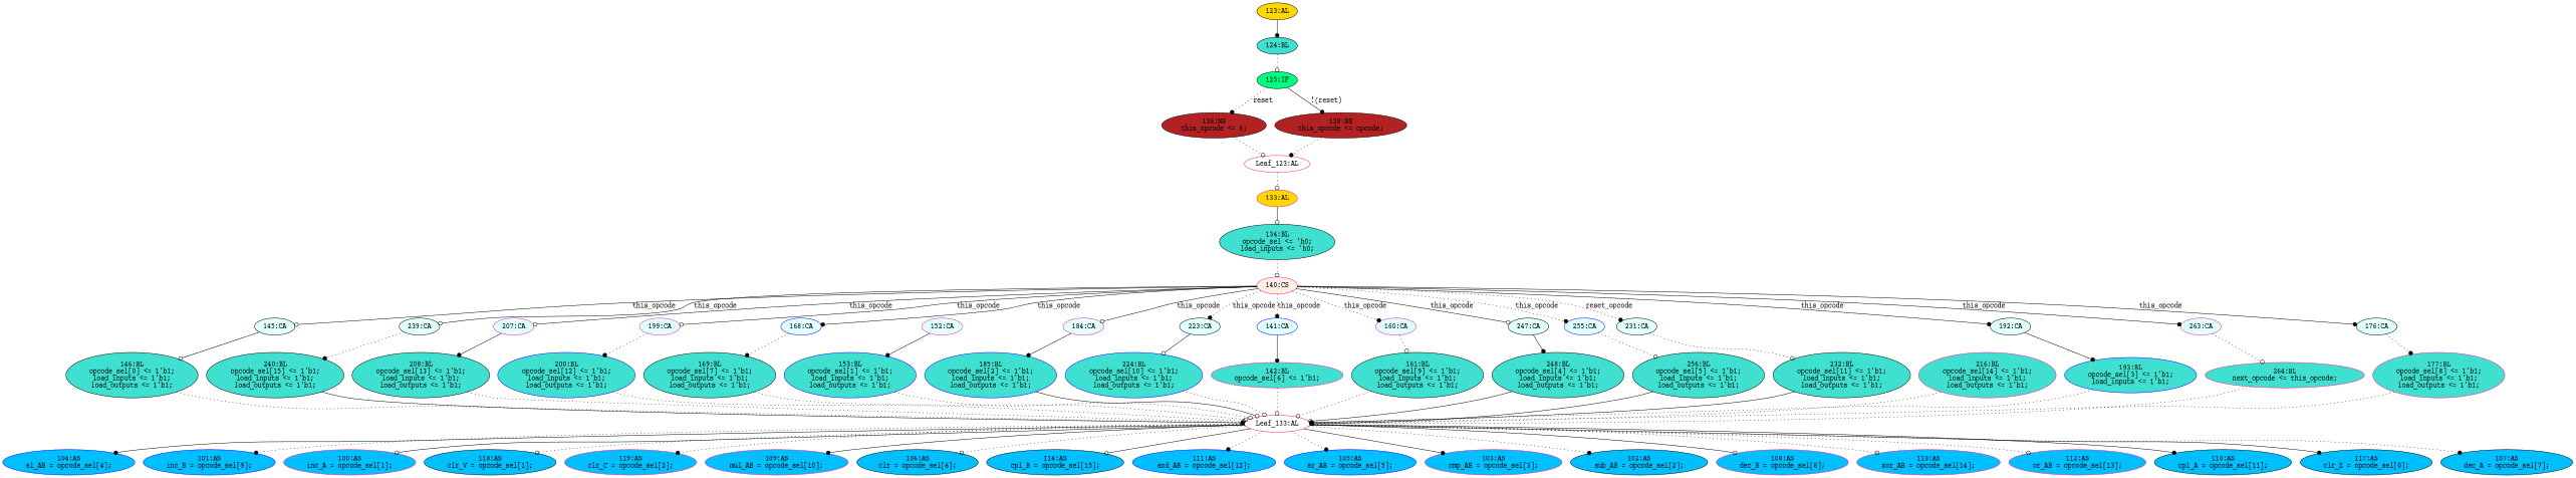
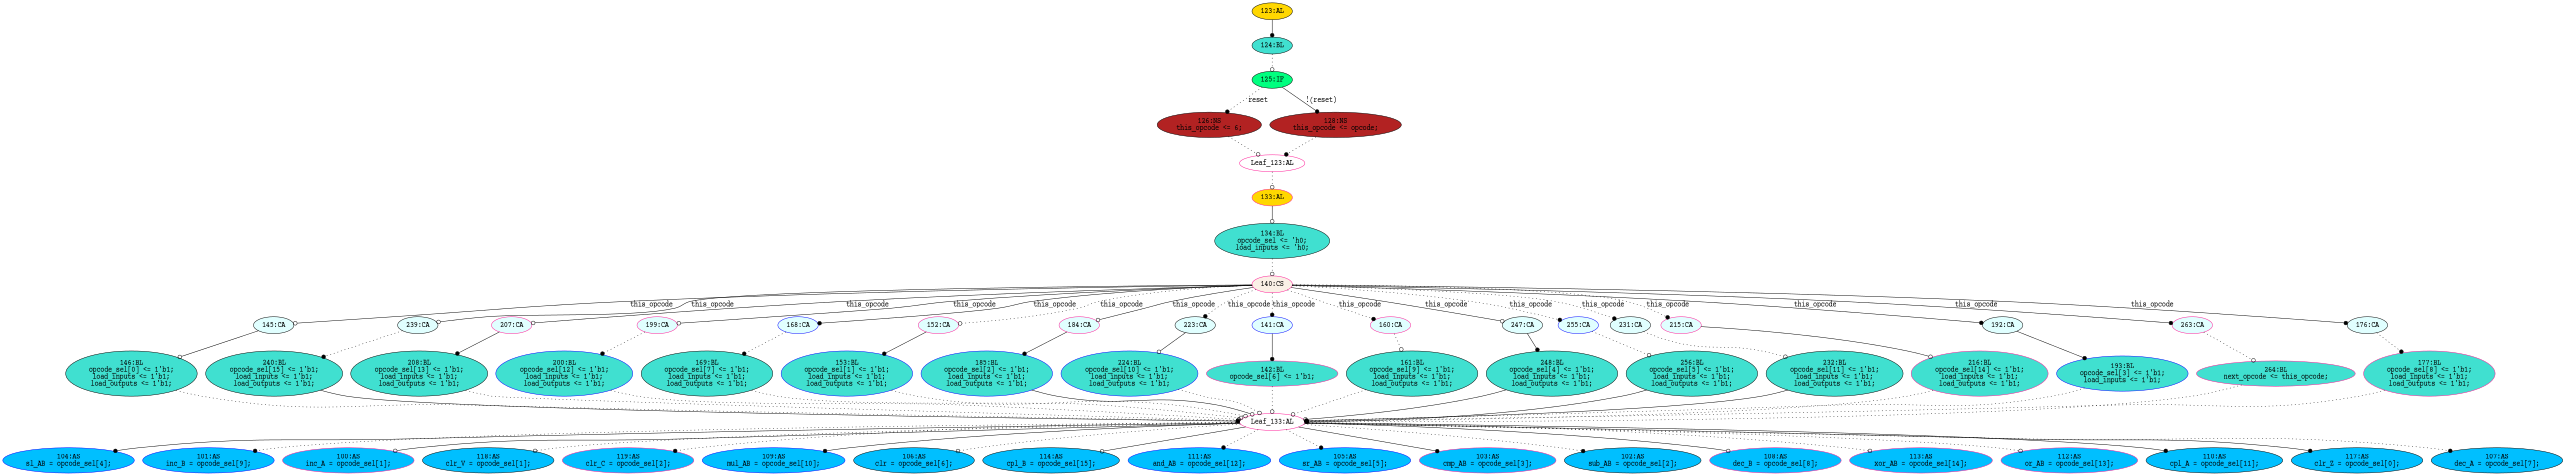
  strict digraph {
    fontname="Courier Prime"
    node [color=black fillcolor=turquoise fontname="Courier Prime" statements="[]" style=filled typ=Block]
    edge [arrowhead=dot cond="[]" fontname="Courier Prime" lineno=None style=dotted]
    n1 [ast="<pyverilog.vparser.ast.Case object at 0x7f7a8adfcc90>" fillcolor=lightcyan label="145:CA" typ=Case]
    n2 [ast="<pyverilog.vparser.ast.Block object at 0x7f7a8adfcf90>" label="146:BL\nopcode_sel[0] <= 1'b1;\nload_inputs <= 1'b1;\nload_outputs <= 1'b1;" statements="[<pyverilog.vparser.ast.NonblockingSubstitution object at 0x7f7a8adfce50>, <pyverilog.vparser.ast.NonblockingSubstitution object at 0x7f7a8adfcfd0>, <pyverilog.vparser.ast.NonblockingSubstitution object at 0x7f7a8b1da190>]"]
    n3 [color=deeppink def_var="['opcode_sel', 'load_outputs', 'next_opcode', 'load_inputs']" label="Leaf_133:AL" fillcolor="" statements="" style="" typ=""]
    n4 [ast="<pyverilog.vparser.ast.Assign object at 0x7f7a8adfa7d0>" color=blue def_var="['sl_AB']" fillcolor=deepskyblue label="104:AS\nsl_AB = opcode_sel[4];" typ=Assign use_var="['opcode_sel']"]
    n5 [ast="<pyverilog.vparser.ast.Assign object at 0x7f7a8adfa290>" color=blue def_var="['inc_B']" fillcolor=deepskyblue label="101:AS\ninc_B = opcode_sel[9];" typ=Assign use_var="['opcode_sel']"]
    n6 [ast="<pyverilog.vparser.ast.Assign object at 0x7f7a8adfa0d0>" color=deeppink def_var="['inc_A']" fillcolor=deepskyblue label="100:AS\ninc_A = opcode_sel[1];" typ=Assign use_var="['opcode_sel']"]
    n7 [ast="<pyverilog.vparser.ast.Assign object at 0x7f7a8adfbd10>" def_var="['clr_V']" fillcolor=deepskyblue label="118:AS\nclr_V = opcode_sel[1];" typ=Assign use_var="['opcode_sel']"]
    n8 [ast="<pyverilog.vparser.ast.Assign object at 0x7f7a8adfbed0>" color=deeppink def_var="['clr_C']" fillcolor=deepskyblue label="119:AS\nclr_C = opcode_sel[2];" typ=Assign use_var="['opcode_sel']"]
-   n9 [ast="<pyverilog.vparser.ast.Assign object at 0x7f7a8adfb0d0>" color=deeppink def_var="['mul_AB']" fillcolor=deepskyblue label="109:AS\nmul_AB = opcode_sel[10];" typ=Assign use_var="['opcode_sel']"]
+   n9 [ast="<pyverilog.vparser.ast.Assign object at 0x7f7a8adfb0d0>" color=blue def_var="['mul_AB']" fillcolor=deepskyblue label="109:AS\nmul_AB = opcode_sel[10];" typ=Assign use_var="['opcode_sel']"]
    n10 [ast="<pyverilog.vparser.ast.Assign object at 0x7f7a8adfab50>" def_var="['clr']" fillcolor=deepskyblue label="106:AS\nclr = opcode_sel[6];" typ=Assign use_var="['opcode_sel']"]
    n11 [ast="<pyverilog.vparser.ast.Assign object at 0x7f7a8adfb990>" def_var="['cpl_B']" fillcolor=deepskyblue label="114:AS\ncpl_B = opcode_sel[15];" typ=Assign use_var="['opcode_sel']"]
    n12 [ast="<pyverilog.vparser.ast.Assign object at 0x7f7a8adfb450>" color=blue def_var="['and_AB']" fillcolor=deepskyblue label="111:AS\nand_AB = opcode_sel[12];" typ=Assign use_var="['opcode_sel']"]
    n13 [ast="<pyverilog.vparser.ast.Assign object at 0x7f7a8adfa990>" color=blue def_var="['sr_AB']" fillcolor=deepskyblue label="105:AS\nsr_AB = opcode_sel[5];" typ=Assign use_var="['opcode_sel']"]
    n14 [ast="<pyverilog.vparser.ast.Assign object at 0x7f7a8adfa610>" color=deeppink def_var="['cmp_AB']" fillcolor=deepskyblue label="103:AS\ncmp_AB = opcode_sel[3];" typ=Assign use_var="['opcode_sel']"]
    n15 [ast="<pyverilog.vparser.ast.Assign object at 0x7f7a8adfa450>" def_var="['sub_AB']" fillcolor=deepskyblue label="102:AS\nsub_AB = opcode_sel[2];" typ=Assign use_var="['opcode_sel']"]
    n16 [ast="<pyverilog.vparser.ast.Assign object at 0x7f7a8adfaed0>" color=deeppink def_var="['dec_B']" fillcolor=deepskyblue label="108:AS\ndec_B = opcode_sel[8];" typ=Assign use_var="['opcode_sel']"]
    n17 [ast="<pyverilog.vparser.ast.Assign object at 0x7f7a8adfb7d0>" color=deeppink def_var="['xor_AB']" fillcolor=deepskyblue label="113:AS\nxor_AB = opcode_sel[14];" typ=Assign use_var="['opcode_sel']"]
    n18 [ast="<pyverilog.vparser.ast.Assign object at 0x7f7a8adfb610>" color=deeppink def_var="['or_AB']" fillcolor=deepskyblue label="112:AS\nor_AB = opcode_sel[13];" typ=Assign use_var="['opcode_sel']"]
    n19 [ast="<pyverilog.vparser.ast.Assign object at 0x7f7a8adfb290>" def_var="['cpl_A']" fillcolor=deepskyblue label="110:AS\ncpl_A = opcode_sel[11];" typ=Assign use_var="['opcode_sel']"]
    n20 [ast="<pyverilog.vparser.ast.Assign object at 0x7f7a8adfbb50>" def_var="['clr_Z']" fillcolor=deepskyblue label="117:AS\nclr_Z = opcode_sel[0];" typ=Assign use_var="['opcode_sel']"]
    n21 [ast="<pyverilog.vparser.ast.Assign object at 0x7f7a8adfad10>" def_var="['dec_A']" fillcolor=deepskyblue label="107:AS\ndec_A = opcode_sel[7];" typ=Assign use_var="['opcode_sel']"]
    n22 [ast="<pyverilog.vparser.ast.CaseStatement object at 0x7f7a8ad9ae10>" color=deeppink fillcolor=linen label="140:CS" typ=CaseStatement]
    n23 [ast="<pyverilog.vparser.ast.Case object at 0x7f7a8ada5dd0>" fillcolor=lightcyan label="239:CA" typ=Case]
    n24 [ast="<pyverilog.vparser.ast.Case object at 0x7f7a8ad86790>" color=deeppink fillcolor=lightcyan label="207:CA" typ=Case]
    n25 [ast="<pyverilog.vparser.ast.Case object at 0x7f7a8ad86210>" color=deeppink fillcolor=lightcyan label="199:CA" typ=Case]
    n26 [ast="<pyverilog.vparser.ast.Case object at 0x7f7a8b1dad10>" color=blue fillcolor=lightcyan label="168:CA" typ=Case]
    n27 [ast="<pyverilog.vparser.ast.Case object at 0x7f7a8b1da250>" color=deeppink fillcolor=lightcyan label="152:CA" typ=Case]
    n28 [ast="<pyverilog.vparser.ast.Case object at 0x7f7a8ad9c850>" color=deeppink fillcolor=lightcyan label="184:CA" typ=Case]
    n29 [ast="<pyverilog.vparser.ast.Case object at 0x7f7a8ada52d0>" fillcolor=lightcyan label="223:CA" typ=Case]
    n30 [ast="<pyverilog.vparser.ast.Case object at 0x7f7a8adfc950>" color=blue fillcolor=lightcyan label="141:CA" typ=Case]
    n31 [ast="<pyverilog.vparser.ast.Case object at 0x7f7a8b1da790>" color=deeppink fillcolor=lightcyan label="160:CA" typ=Case]
    n32 [ast="<pyverilog.vparser.ast.Case object at 0x7f7a8ad9a390>" fillcolor=lightcyan label="247:CA" typ=Case]
    n33 [ast="<pyverilog.vparser.ast.Case object at 0x7f7a8ad9a910>" color=blue fillcolor=lightcyan label="255:CA" typ=Case]
    n34 [ast="<pyverilog.vparser.ast.Case object at 0x7f7a8ada5850>" fillcolor=lightcyan label="231:CA" typ=Case]
+   n35 [ast="<pyverilog.vparser.ast.Case object at 0x7f7a8ad86d10>" color=deeppink fillcolor=lightcyan label="215:CA" typ=Case]
    n36 [ast="<pyverilog.vparser.ast.Case object at 0x7f7a8ad9cdd0>" fillcolor=lightcyan label="192:CA" typ=Case]
    n37 [ast="<pyverilog.vparser.ast.Case object at 0x7f7a8ad9ae90>" color=deeppink fillcolor=lightcyan label="263:CA" typ=Case]
    n38 [ast="<pyverilog.vparser.ast.Case object at 0x7f7a8ad9c2d0>" fillcolor=lightcyan label="176:CA" typ=Case]
    n39 [ast="<pyverilog.vparser.ast.Block object at 0x7f7a8ad9a110>" label="240:BL\nopcode_sel[15] <= 1'b1;\nload_inputs <= 1'b1;\nload_outputs <= 1'b1;" statements="[<pyverilog.vparser.ast.NonblockingSubstitution object at 0x7f7a8ada5f90>, <pyverilog.vparser.ast.NonblockingSubstitution object at 0x7f7a8ad9a150>, <pyverilog.vparser.ast.NonblockingSubstitution object at 0x7f7a8ad9a2d0>]"]
    n40 [ast="<pyverilog.vparser.ast.Block object at 0x7f7a8ad86a90>" label="208:BL\nopcode_sel[13] <= 1'b1;\nload_inputs <= 1'b1;\nload_outputs <= 1'b1;" statements="[<pyverilog.vparser.ast.NonblockingSubstitution object at 0x7f7a8ad86950>, <pyverilog.vparser.ast.NonblockingSubstitution object at 0x7f7a8ad86ad0>, <pyverilog.vparser.ast.NonblockingSubstitution object at 0x7f7a8ad86c50>]"]
    n41 [ast="<pyverilog.vparser.ast.Block object at 0x7f7a8ad86510>" color=blue label="200:BL\nopcode_sel[12] <= 1'b1;\nload_inputs <= 1'b1;\nload_outputs <= 1'b1;" statements="[<pyverilog.vparser.ast.NonblockingSubstitution object at 0x7f7a8ad863d0>, <pyverilog.vparser.ast.NonblockingSubstitution object at 0x7f7a8ad86550>, <pyverilog.vparser.ast.NonblockingSubstitution object at 0x7f7a8ad866d0>]"]
    n42 [ast="<pyverilog.vparser.ast.Block object at 0x7f7a8ad9c050>" label="169:BL\nopcode_sel[7] <= 1'b1;\nload_inputs <= 1'b1;\nload_outputs <= 1'b1;" statements="[<pyverilog.vparser.ast.NonblockingSubstitution object at 0x7f7a8b1daed0>, <pyverilog.vparser.ast.NonblockingSubstitution object at 0x7f7a8ad9c090>, <pyverilog.vparser.ast.NonblockingSubstitution object at 0x7f7a8ad9c210>]"]
    n43 [ast="<pyverilog.vparser.ast.Block object at 0x7f7a8b1da510>" color=blue label="153:BL\nopcode_sel[1] <= 1'b1;\nload_inputs <= 1'b1;\nload_outputs <= 1'b1;" statements="[<pyverilog.vparser.ast.NonblockingSubstitution object at 0x7f7a8b1da410>, <pyverilog.vparser.ast.NonblockingSubstitution object at 0x7f7a8b1da550>, <pyverilog.vparser.ast.NonblockingSubstitution object at 0x7f7a8b1da6d0>]"]
    n44 [ast="<pyverilog.vparser.ast.Block object at 0x7f7a8ad9cb50>" color=blue label="185:BL\nopcode_sel[2] <= 1'b1;\nload_inputs <= 1'b1;\nload_outputs <= 1'b1;" statements="[<pyverilog.vparser.ast.NonblockingSubstitution object at 0x7f7a8ad9ca10>, <pyverilog.vparser.ast.NonblockingSubstitution object at 0x7f7a8ad9cb90>, <pyverilog.vparser.ast.NonblockingSubstitution object at 0x7f7a8ad9cd10>]"]
    n45 [ast="<pyverilog.vparser.ast.Block object at 0x7f7a8ada55d0>" color=blue label="224:BL\nopcode_sel[10] <= 1'b1;\nload_inputs <= 1'b1;\nload_outputs <= 1'b1;" statements="[<pyverilog.vparser.ast.NonblockingSubstitution object at 0x7f7a8ada5490>, <pyverilog.vparser.ast.NonblockingSubstitution object at 0x7f7a8ada5610>, <pyverilog.vparser.ast.NonblockingSubstitution object at 0x7f7a8ada5790>]"]
    n46 [ast="<pyverilog.vparser.ast.Block object at 0x7f7a8adfcad0>" color=deeppink label="142:BL\nopcode_sel[6] <= 1'b1;" statements="[<pyverilog.vparser.ast.NonblockingSubstitution object at 0x7f7a8adfcb10>]"]
    n47 [ast="<pyverilog.vparser.ast.Block object at 0x7f7a8b1daa90>" label="161:BL\nopcode_sel[9] <= 1'b1;\nload_inputs <= 1'b1;\nload_outputs <= 1'b1;" statements="[<pyverilog.vparser.ast.NonblockingSubstitution object at 0x7f7a8b1da950>, <pyverilog.vparser.ast.NonblockingSubstitution object at 0x7f7a8b1daad0>, <pyverilog.vparser.ast.NonblockingSubstitution object at 0x7f7a8b1dac50>]"]
    n48 [ast="<pyverilog.vparser.ast.Block object at 0x7f7a8ad9a690>" label="248:BL\nopcode_sel[4] <= 1'b1;\nload_inputs <= 1'b1;\nload_outputs <= 1'b1;" statements="[<pyverilog.vparser.ast.NonblockingSubstitution object at 0x7f7a8ad9a550>, <pyverilog.vparser.ast.NonblockingSubstitution object at 0x7f7a8ad9a6d0>, <pyverilog.vparser.ast.NonblockingSubstitution object at 0x7f7a8ad9a850>]"]
    n49 [ast="<pyverilog.vparser.ast.Block object at 0x7f7a8ad9ac10>" label="256:BL\nopcode_sel[5] <= 1'b1;\nload_inputs <= 1'b1;\nload_outputs <= 1'b1;" statements="[<pyverilog.vparser.ast.NonblockingSubstitution object at 0x7f7a8ad9aad0>, <pyverilog.vparser.ast.NonblockingSubstitution object at 0x7f7a8ad9ac50>, <pyverilog.vparser.ast.NonblockingSubstitution object at 0x7f7a8ad9add0>]"]
    n50 [ast="<pyverilog.vparser.ast.Block object at 0x7f7a8ada5b50>" label="232:BL\nopcode_sel[11] <= 1'b1;\nload_inputs <= 1'b1;\nload_outputs <= 1'b1;" statements="[<pyverilog.vparser.ast.NonblockingSubstitution object at 0x7f7a8ada5a10>, <pyverilog.vparser.ast.NonblockingSubstitution object at 0x7f7a8ada5b90>, <pyverilog.vparser.ast.NonblockingSubstitution object at 0x7f7a8ada5d10>]"]
    n51 [ast="<pyverilog.vparser.ast.Block object at 0x7f7a8ada5050>" color=deeppink label="216:BL\nopcode_sel[14] <= 1'b1;\nload_inputs <= 1'b1;\nload_outputs <= 1'b1;" statements="[<pyverilog.vparser.ast.NonblockingSubstitution object at 0x7f7a8ad86ed0>, <pyverilog.vparser.ast.NonblockingSubstitution object at 0x7f7a8ada5090>, <pyverilog.vparser.ast.NonblockingSubstitution object at 0x7f7a8ada5210>]"]
    n52 [ast="<pyverilog.vparser.ast.Block object at 0x7f7a8ad9cfd0>" color=blue label="193:BL\nopcode_sel[3] <= 1'b1;\nload_inputs <= 1'b1;" statements="[<pyverilog.vparser.ast.NonblockingSubstitution object at 0x7f7a8ad9cf90>, <pyverilog.vparser.ast.NonblockingSubstitution object at 0x7f7a8ad86150>]"]
    n53 [ast="<pyverilog.vparser.ast.Block object at 0x7f7a8ad9ad90>" color=deeppink label="264:BL\nnext_opcode <= this_opcode;" statements="[<pyverilog.vparser.ast.NonblockingSubstitution object at 0x7f7a8ad9afd0>]"]
    n54 [ast="<pyverilog.vparser.ast.Block object at 0x7f7a8ad9c5d0>" color=deeppink label="177:BL\nopcode_sel[8] <= 1'b1;\nload_inputs <= 1'b1;\nload_outputs <= 1'b1;" statements="[<pyverilog.vparser.ast.NonblockingSubstitution object at 0x7f7a8ad9c490>, <pyverilog.vparser.ast.NonblockingSubstitution object at 0x7f7a8ad9c610>, <pyverilog.vparser.ast.NonblockingSubstitution object at 0x7f7a8ad9c790>]"]
    n55 [ast="<pyverilog.vparser.ast.NonblockingSubstitution object at 0x7f7a8adfc2d0>" fillcolor=firebrick label="126:NS\nthis_opcode <= 6;" statements="[<pyverilog.vparser.ast.NonblockingSubstitution object at 0x7f7a8adfc2d0>]" typ=NonblockingSubstitution]
    n56 [color=deeppink def_var="['this_opcode']" label="Leaf_123:AL" fillcolor="" statements="" style="" typ=""]
    n57 [ast="<pyverilog.vparser.ast.Always object at 0x7f7a8ad9af90>" clk_sens=False color=deeppink fillcolor=gold label="133:AL" sens="['this_opcode']" typ=Always use_var="['this_opcode']"]
    n58 [ast="<pyverilog.vparser.ast.Block object at 0x7f7a8adfc810>" label="134:BL\nopcode_sel <= 'h0;\nload_inputs <= 'h0;" statements="[<pyverilog.vparser.ast.NonblockingSubstitution object at 0x7f7a8adfc610>, <pyverilog.vparser.ast.NonblockingSubstitution object at 0x7f7a8adfc790>]"]
    n59 [ast="<pyverilog.vparser.ast.NonblockingSubstitution object at 0x7f7a8adfc450>" fillcolor=firebrick label="128:NS\nthis_opcode <= opcode;" statements="[<pyverilog.vparser.ast.NonblockingSubstitution object at 0x7f7a8adfc450>]" typ=NonblockingSubstitution]
    n60 [ast="<pyverilog.vparser.ast.IfStatement object at 0x7f7a8adfc290>" fillcolor=springgreen label="125:IF" typ=IfStatement]
    n61 [ast="<pyverilog.vparser.ast.Always object at 0x7f7a8adfc190>" clk_sens=True fillcolor=gold label="123:AL" sens="['clk', 'reset']" typ=Always use_var="['reset', 'opcode']"]
    n62 [ast="<pyverilog.vparser.ast.Block object at 0x7f7a8adfc150>" label="124:BL"]
    n1 -> n2 [arrowhead=odot style=solid]
    n2 -> n3 [arrowhead=odot]
    n3 -> n4 [style=solid cond="" lineno=""]
    n3 -> n5 [cond="" lineno=""]
    n3 -> n6 [arrowhead=odot style=solid cond="" lineno=""]
    n3 -> n7 [arrowhead=odot cond="" lineno=""]
    n3 -> n8 [cond="" lineno=""]
    n3 -> n9 [style=solid cond="" lineno=""]
    n3 -> n10 [arrowhead=odot cond="" lineno=""]
    n3 -> n11 [arrowhead=odot style=solid cond="" lineno=""]
    n3 -> n12 [cond="" lineno=""]
    n3 -> n13 [cond="" lineno=""]
    n3 -> n14 [style=solid cond="" lineno=""]
    n3 -> n15 [cond="" lineno=""]
    n3 -> n16 [arrowhead=odot style=solid cond="" lineno=""]
    n3 -> n17 [arrowhead=odot cond="" lineno=""]
    n3 -> n18 [arrowhead=odot cond="" lineno=""]
    n3 -> n19 [style=solid cond="" lineno=""]
    n3 -> n20 [style=solid cond="" lineno=""]
    n3 -> n21 [cond="" lineno=""]
    n22 -> n1 [arrowhead=odot cond="['this_opcode']" label=this_opcode lineno=140 style=solid]
    n22 -> n23 [arrowhead=odot cond="['this_opcode']" label=this_opcode lineno=140 style=solid]
    n22 -> n24 [arrowhead=odot cond="['this_opcode']" label=this_opcode lineno=140 style=solid]
    n22 -> n25 [arrowhead=odot cond="['this_opcode']" label=this_opcode lineno=140 style=solid]
    n22 -> n26 [cond="['this_opcode']" label=this_opcode lineno=140 style=solid]
+   n22 -> n27 [arrowhead=odot cond="['this_opcode']" label=this_opcode lineno=140]
    n22 -> n28 [arrowhead=odot cond="['this_opcode']" label=this_opcode lineno=140 style=solid]
    n22 -> n29 [cond="['this_opcode']" label=this_opcode lineno=140]
    n22 -> n30 [cond="['this_opcode']" label=this_opcode lineno=140]
    n22 -> n31 [cond="['this_opcode']" label=this_opcode lineno=140]
    n22 -> n32 [arrowhead=odot cond="['this_opcode']" label=this_opcode lineno=140 style=solid]
    n22 -> n33 [cond="['this_opcode']" label=this_opcode lineno=140]
-   n22 -> n34 [cond="['this_opcode']" label=reset_opcode lineno=140]
+   n22 -> n34 [cond="['this_opcode']" label=this_opcode lineno=140]
+   n22 -> n35 [cond="['this_opcode']" label=this_opcode lineno=140]
    n22 -> n36 [cond="['this_opcode']" label=this_opcode lineno=140 style=solid]
    n22 -> n37 [cond="['this_opcode']" label=this_opcode lineno=140 style=solid]
    n22 -> n38 [cond="['this_opcode']" label=this_opcode lineno=140 style=solid]
    n23 -> n39
    n24 -> n40 [style=solid]
    n25 -> n41
    n26 -> n42
    n27 -> n43 [style=solid]
    n28 -> n44 [style=solid]
    n29 -> n45 [arrowhead=odot style=solid]
    n30 -> n46 [style=solid]
    n31 -> n47 [arrowhead=odot]
    n32 -> n48 [style=solid]
    n33 -> n49 [arrowhead=odot]
    n34 -> n50 [arrowhead=odot]
+   n35 -> n51 [arrowhead=odot style=solid]
    n36 -> n52 [style=solid]
    n37 -> n53 [arrowhead=odot]
    n38 -> n54
    n39 -> n3 [style=solid]
    n40 -> n3 [arrowhead=odot]
    n41 -> n3 [arrowhead=odot]
    n42 -> n3 [arrowhead=odot]
    n43 -> n3 [arrowhead=odot]
    n44 -> n3 [arrowhead=odot style=solid]
    n45 -> n3 [arrowhead=odot]
    n46 -> n3 [arrowhead=odot]
    n47 -> n3 [arrowhead=odot]
    n48 -> n3 [arrowhead=odot style=solid]
    n49 -> n3 [style=solid]
    n50 -> n3 [arrowhead=odot style=solid]
    n51 -> n3
    n52 -> n3
    n53 -> n3
    n54 -> n3 [arrowhead=odot]
    n55 -> n56 [arrowhead=odot]
    n56 -> n57 [arrowhead=odot cond="" lineno=""]
    n57 -> n58 [arrowhead=odot style=solid]
    n58 -> n22 [arrowhead=odot]
    n59 -> n56
    n60 -> n55 [cond="['reset']" label=reset lineno=125]
    n60 -> n59 [cond="['reset']" label="!(reset)" lineno=125 style=solid]
    n61 -> n62 [style=solid]
    n62 -> n60 [arrowhead=odot]
  }
